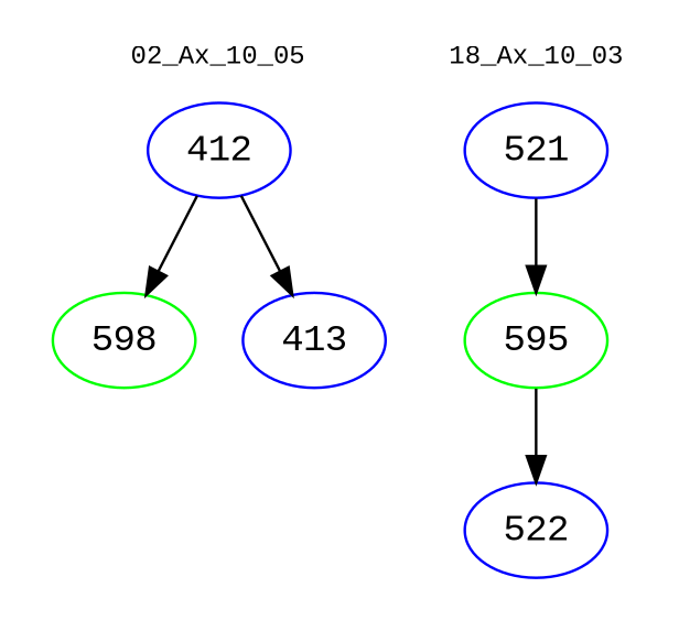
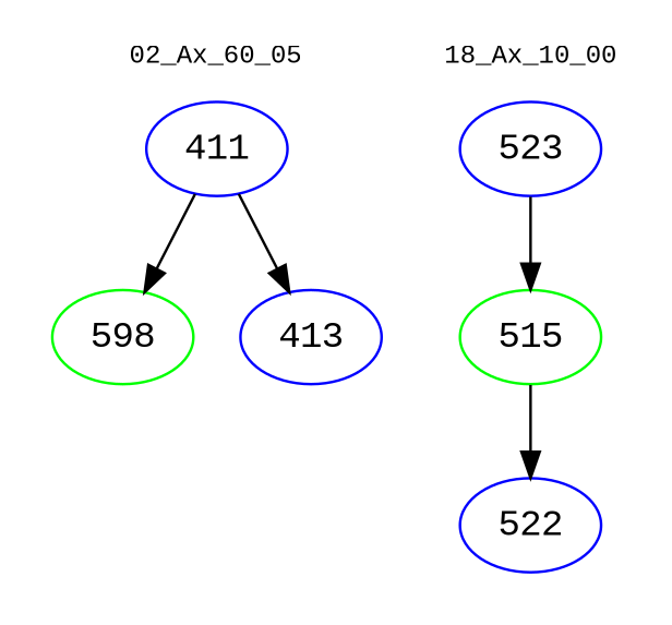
  digraph {
    fontname="Liberation Mono"
    node [color=blue fontname="Liberation Mono"]
    edge [color=black fontname="Liberation Mono"]
-   n1 [label=412]
+   n1 [label=411]
    n2 [color=green label=598]
    n3 [label=413]
-   n4 [label=521]
-   n5 [color=green label=595]
+   n4 [label=523]
+   n5 [color=green label=515]
    n6 [label=522]
    subgraph cluster_1 {
      color=white
      fontsize=10
-     label="02_Ax_10_05"
+     label="02_Ax_60_05"
      n1
      n2
      n3
    }
    subgraph cluster_2 {
      color=white
      fontsize=10
-     label="18_Ax_10_03"
+     label="18_Ax_10_00"
      n4
      n5
      n6
    }
    n1 -> n2
    n1 -> n3
    n4 -> n5
    n5 -> n6
  }
